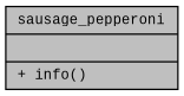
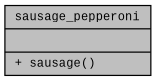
  digraph {
    fontname="Liberation Mono"
-   n1 [color=black fillcolor=grey75 fontcolor=black fontname="Liberation Mono" fontsize=10 height=0.2 label="{sausage_pepperoni\n||+ info()\l}" shape=record style=filled width=0.4]
+   n1 [color=black fillcolor=grey75 fontcolor=black fontname="Liberation Mono" fontsize=10 height=0.2 label="{sausage_pepperoni\n||+ sausage()\l}" shape=record style=filled width=0.4]
  }
